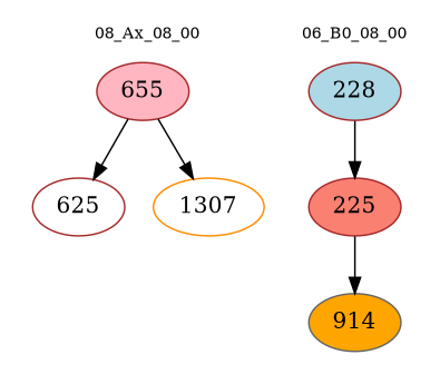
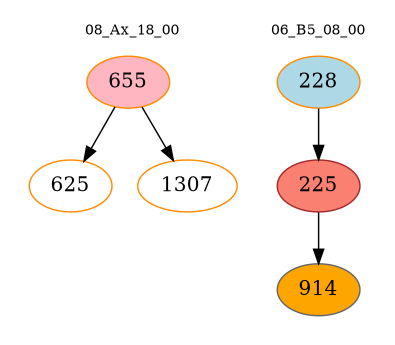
  digraph {
    node [color=darkorange fillcolor=white style=filled]
    edge [color=black]
-   n1 [color=brown fillcolor=lightpink label=655]
-   n2 [color=brown label=625]
+   n1 [fillcolor=lightpink label=655]
+   n2 [label=625]
    n3 [label=1307]
-   n4 [color=brown fillcolor=lightblue label=228]
+   n4 [fillcolor=lightblue label=228]
    n5 [color=brown fillcolor=salmon label=225]
    n6 [color=gray40 fillcolor=orange label=914]
    subgraph cluster_1 {
      color=white
      fontsize=10
-     label="08_Ax_08_00"
+     label="08_Ax_18_00"
      n1
      n2
      n3
    }
    subgraph cluster_2 {
      color=white
      fontsize=10
-     label="06_B0_08_00"
+     label="06_B5_08_00"
      n4
      n5
      n6
    }
    n1 -> n2
    n1 -> n3
    n4 -> n5
    n5 -> n6
  }
